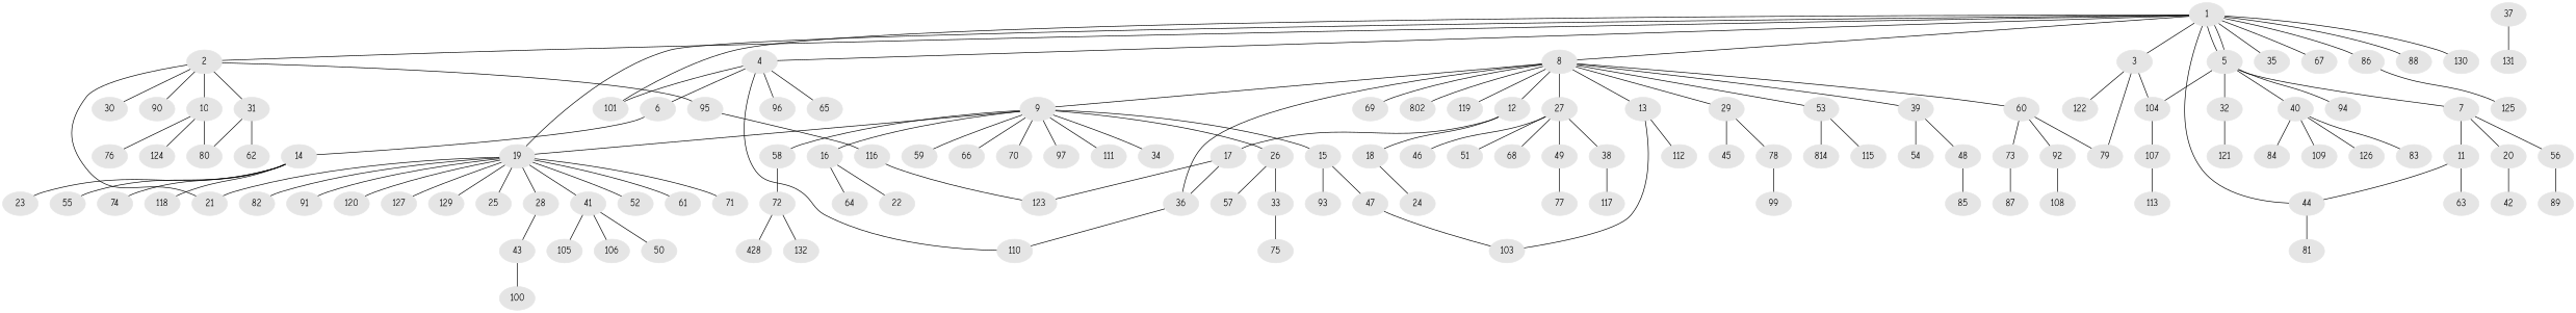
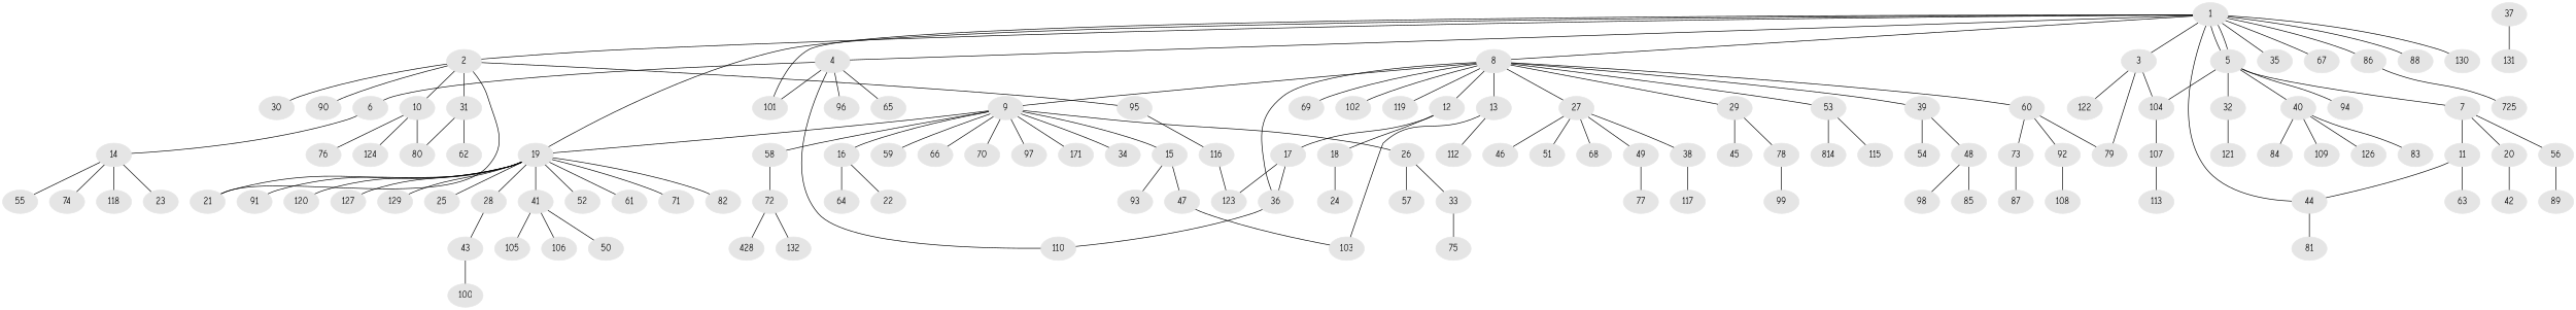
  graph {
    fontname="Comic Neue"
    node [color=gray90 fontname="Comic Neue" style=filled]
    edge [fontname="Comic Neue"]
    1
    2
    3
    4
    5
    8
    19
    35
    44
    67
    86
    88
    101
    130
    10
    21
    30
    31
    90
    95
    79
    122
    104
    6
    65
    96
    110
    7
    32
    40
    94
    9
    12
    13
    27
    29
    36
    39
    53
    60
    69
-   102 [label=802]
+   102
    119
    25
    28
    41
    52
    61
    71
    82
    91
    120
    127
    129
    81
-   125
+   125 [label=725]
    76
    80
    124
    62
    116
    37
    131
    14
    11
    20
    56
    121
    83
    84
    109
    126
    107
    23
    55
    74
    118
    63
    42
    89
    15
    16
    26
    34
    58
    59
    66
    70
    97
-   111
+   111 [label=171]
    17
    18
    103
    112
    38
    46
    49
    51
    68
    45
    78
    48
    54
    n104 [label=814]
    115
    73
    92
    47
    93
    22
    64
    33
    57
    72
    123
    24
    43
    50
    105
    106
    75
    117
    77
    100
    99
    85
+   98
    n128 [label=428]
    132
    87
    108
    113
    1 -- 2
    1 -- 3
    1 -- 4
    1 -- 5
    1 -- 5
    1 -- 8
    1 -- 19
    1 -- 35
    1 -- 44
    1 -- 67
    1 -- 86
    1 -- 88
    1 -- 101
    1 -- 130
    2 -- 10
    2 -- 21
    2 -- 30
    2 -- 31
    2 -- 90
    2 -- 95
    3 -- 79
    3 -- 122
    3 -- 104
    4 -- 101
    4 -- 6
    4 -- 65
    4 -- 96
    4 -- 110
    5 -- 104
    5 -- 7
    5 -- 32
    5 -- 40
    5 -- 94
    8 -- 9
    8 -- 12
    8 -- 13
    8 -- 27
    8 -- 29
    8 -- 36
    8 -- 39
    8 -- 53
    8 -- 60
    8 -- 69
    8 -- 102
    8 -- 119
    19 -- 21
    19 -- 25
    19 -- 28
    19 -- 41
    19 -- 52
    19 -- 61
    19 -- 71
    19 -- 82
    19 -- 91
    19 -- 120
    19 -- 127
    19 -- 129
    44 -- 81
    86 -- 125
    10 -- 76
    10 -- 80
    10 -- 124
    31 -- 80
    31 -- 62
    95 -- 116
    104 -- 107
    6 -- 14
    7 -- 11
    7 -- 20
    7 -- 56
    32 -- 121
    40 -- 83
    40 -- 84
    40 -- 109
    40 -- 126
    9 -- 19
    9 -- 15
    9 -- 16
    9 -- 26
    9 -- 34
    9 -- 58
    9 -- 59
    9 -- 66
    9 -- 70
    9 -- 97
    9 -- 111
    12 -- 17
    12 -- 18
    13 -- 103
    13 -- 112
    27 -- 38
    27 -- 46
    27 -- 49
    27 -- 51
    27 -- 68
    29 -- 45
    29 -- 78
    36 -- 110
    39 -- 48
    39 -- 54
    53 -- n104
    53 -- 115
    60 -- 79
    60 -- 73
    60 -- 92
    28 -- 43
    41 -- 50
    41 -- 105
    41 -- 106
    116 -- 123
    37 -- 131
    14 -- 23
    14 -- 55
    14 -- 74
    14 -- 118
    11 -- 44
    11 -- 63
    20 -- 42
    56 -- 89
    107 -- 113
    15 -- 47
    15 -- 93
    16 -- 22
    16 -- 64
    26 -- 33
    26 -- 57
    58 -- 72
    17 -- 36
    17 -- 123
    18 -- 24
    38 -- 117
    49 -- 77
    78 -- 99
    48 -- 85
+   48 -- 98
    73 -- 87
    92 -- 108
    47 -- 103
    33 -- 75
    72 -- n128
    72 -- 132
    43 -- 100
  }
